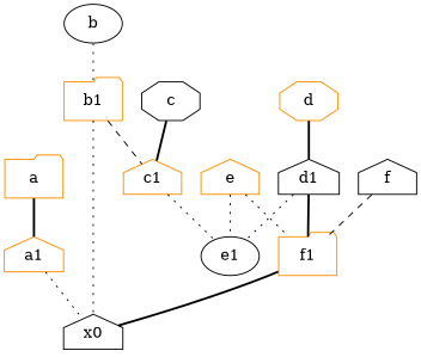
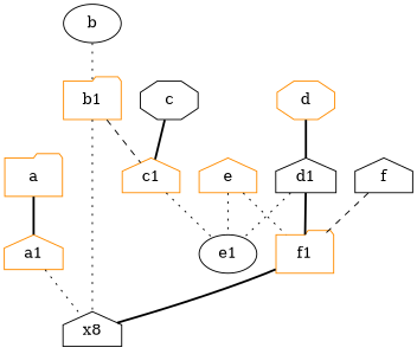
  graph {
    node [color=darkorange labelfontsize=50 shape=house]
    edge [style=dotted]
    e1 [color=black shape=ellipse]
    c1
    d1 [color=black]
    f1 [shape=folder]
-   x0 [color=black]
+   x0 [color=black label=x8]
    b1 [shape=folder]
    b [color=black shape=ellipse]
    c [color=black shape=octagon]
    d [shape=octagon]
    f [color=black]
    e
    a1
    a [shape=folder]
    c1 -- e1
    d1 -- e1
    d1 -- f1 [style=bold]
    f1 -- x0 [style=bold]
    b1 -- c1 [style=dashed]
    b1 -- x0
    b -- b1
    c -- c1 [style=bold]
    d -- d1 [style=bold]
    f -- f1 [style=dashed]
    e -- e1
    e -- f1
    a1 -- x0
    a -- a1 [style=bold]
  }
